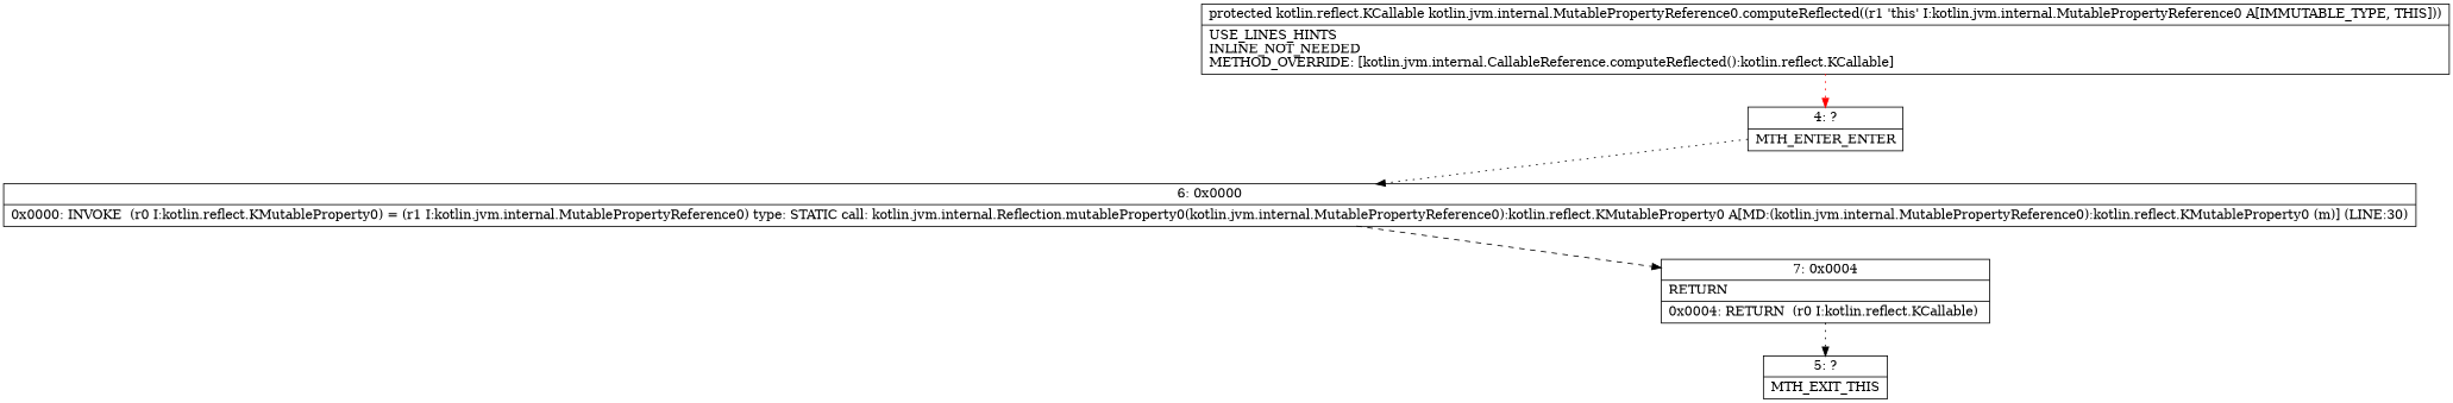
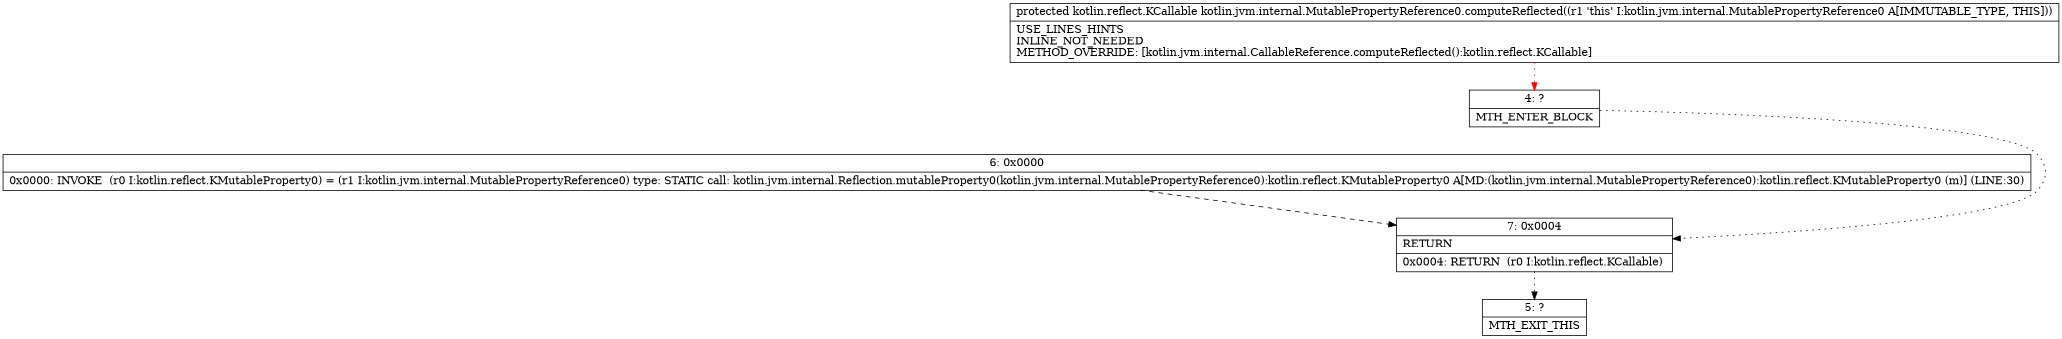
  digraph {
    node [shape=record]
    edge [color=black style=dotted]
-   n1 [label="{4\:\ ?|MTH_ENTER_ENTER\l}"]
+   n1 [label="{4\:\ ?|MTH_ENTER_BLOCK\l}"]
    n2 [label="{6\:\ 0x0000|0x0000: INVOKE  (r0 I:kotlin.reflect.KMutableProperty0) = (r1 I:kotlin.jvm.internal.MutablePropertyReference0) type: STATIC call: kotlin.jvm.internal.Reflection.mutableProperty0(kotlin.jvm.internal.MutablePropertyReference0):kotlin.reflect.KMutableProperty0 A[MD:(kotlin.jvm.internal.MutablePropertyReference0):kotlin.reflect.KMutableProperty0 (m)] (LINE:30)\l}"]
    n3 [label="{7\:\ 0x0004|RETURN\l|0x0004: RETURN  (r0 I:kotlin.reflect.KCallable) \l}"]
    n4 [label="{5\:\ ?|MTH_EXIT_THIS\l}"]
    n5 [label="{protected kotlin.reflect.KCallable kotlin.jvm.internal.MutablePropertyReference0.computeReflected((r1 'this' I:kotlin.jvm.internal.MutablePropertyReference0 A[IMMUTABLE_TYPE, THIS]))  | USE_LINES_HINTS\lINLINE_NOT_NEEDED\lMETHOD_OVERRIDE: [kotlin.jvm.internal.CallableReference.computeReflected():kotlin.reflect.KCallable]\l}"]
-   n1 -> n2
+   n1 -> n3
    n2 -> n3 [style=dashed]
    n3 -> n4
    n5 -> n1 [color=red]
  }
